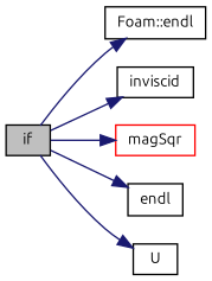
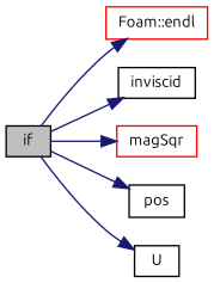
  digraph {
    fontname=Ubuntu
    rankdir=LR
    node [color=black fontname=Ubuntu fontsize=10 shape=record]
    edge [color=midnightblue fontname=Ubuntu fontsize=10 labelfontname=FreeSans labelfontsize=10 style=solid]
    n1 [fillcolor=grey75 fontcolor=black height=0.2 label=if style=filled width=0.4]
-   n2 [height=0.2 label="Foam::endl" width=0.4]
+   n2 [color=red height=0.2 label="Foam::endl" width=0.4]
    n3 [height=0.2 label=inviscid width=0.4]
    n4 [color=red height=0.2 label=magSqr width=0.4]
-   n5 [height=0.2 label=endl width=0.4]
+   n5 [height=0.2 label=pos width=0.4]
    n6 [height=0.2 label=U width=0.4]
    n1 -> n2
    n1 -> n3
    n1 -> n4
    n1 -> n5
    n1 -> n6
  }
